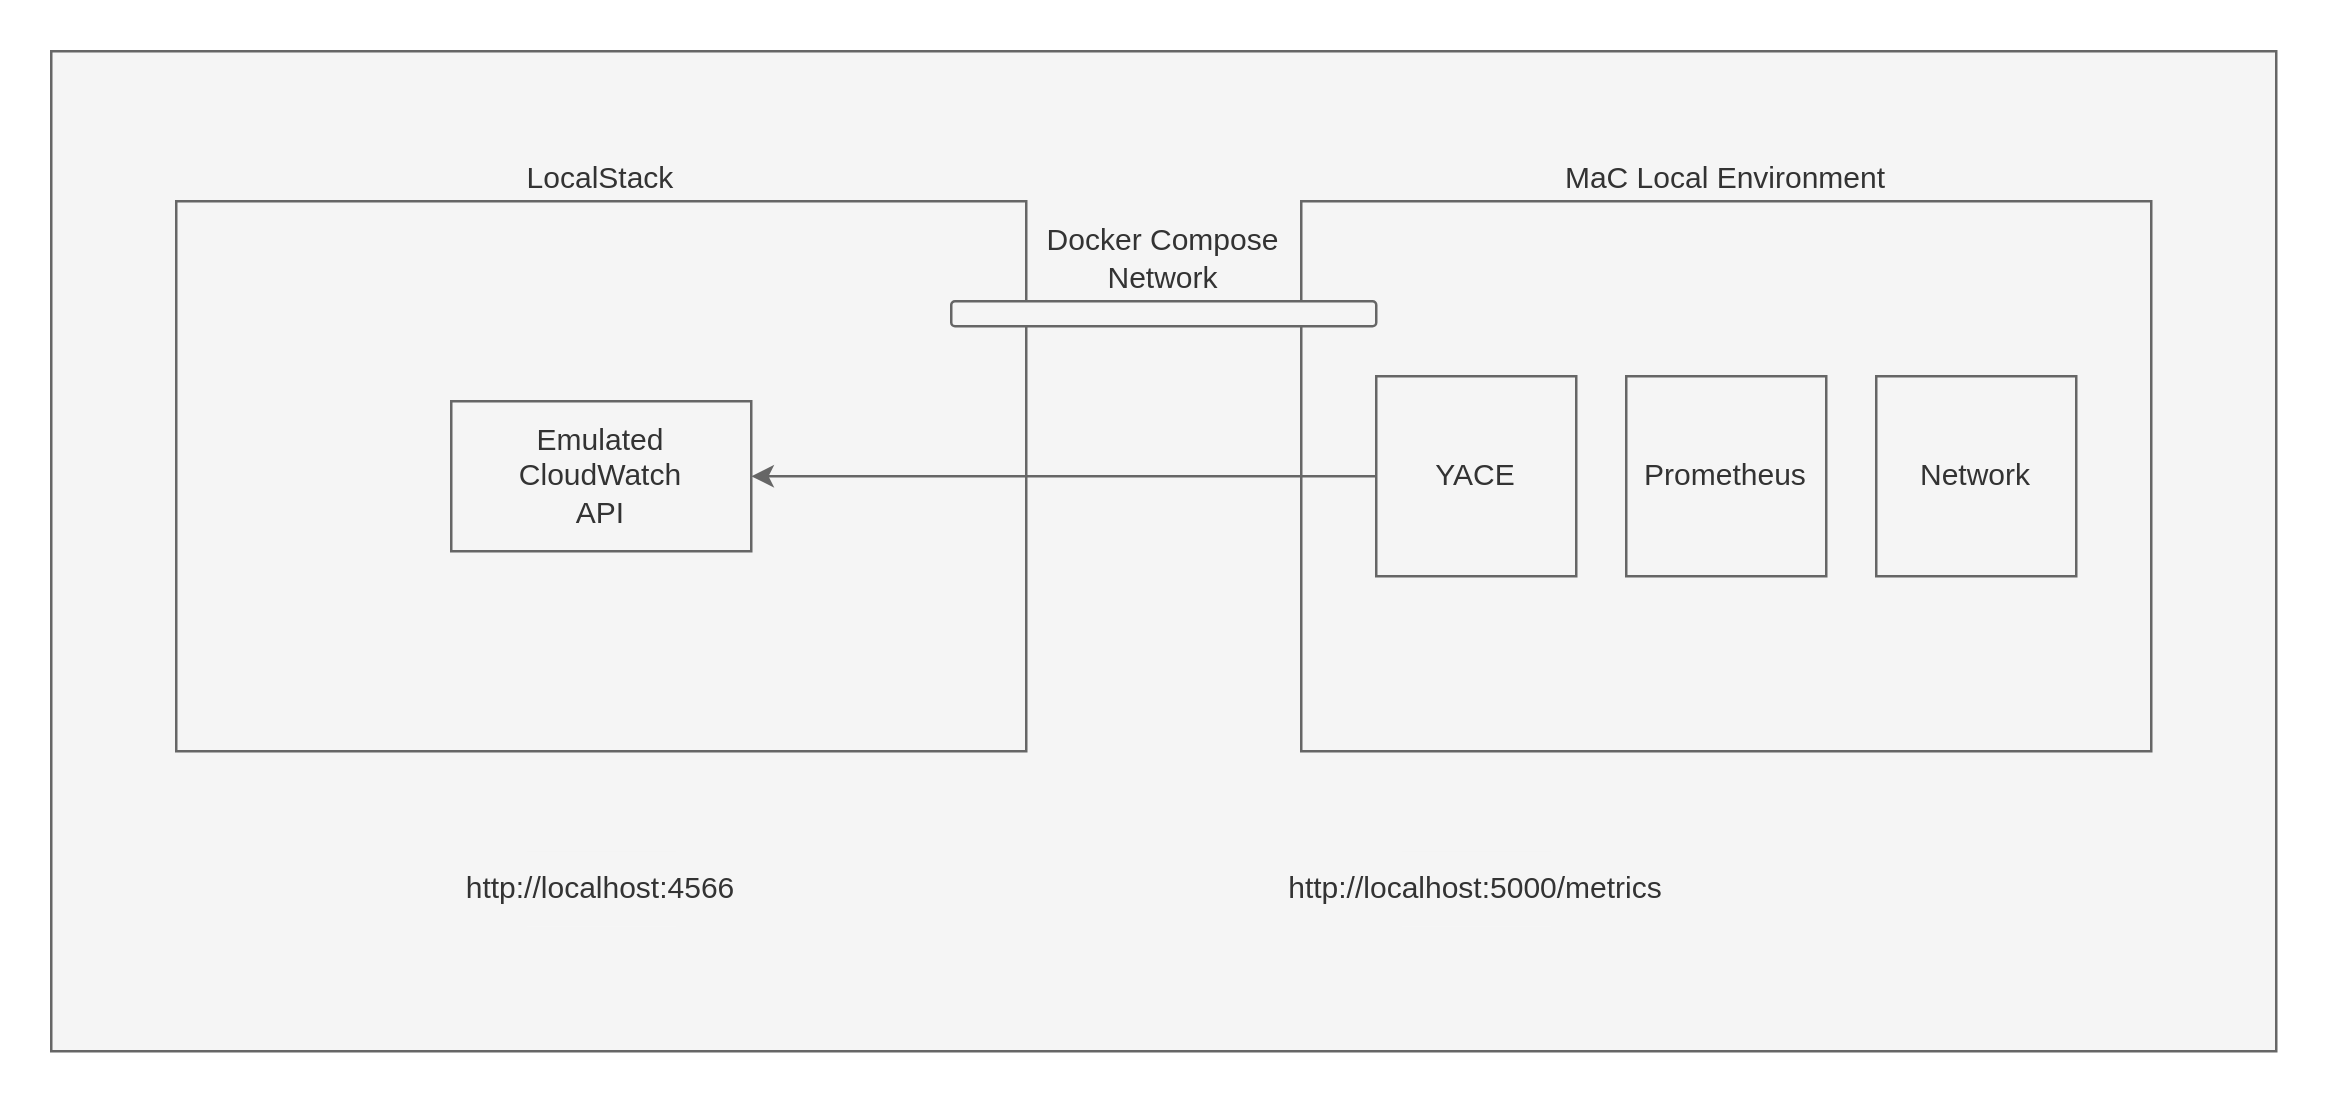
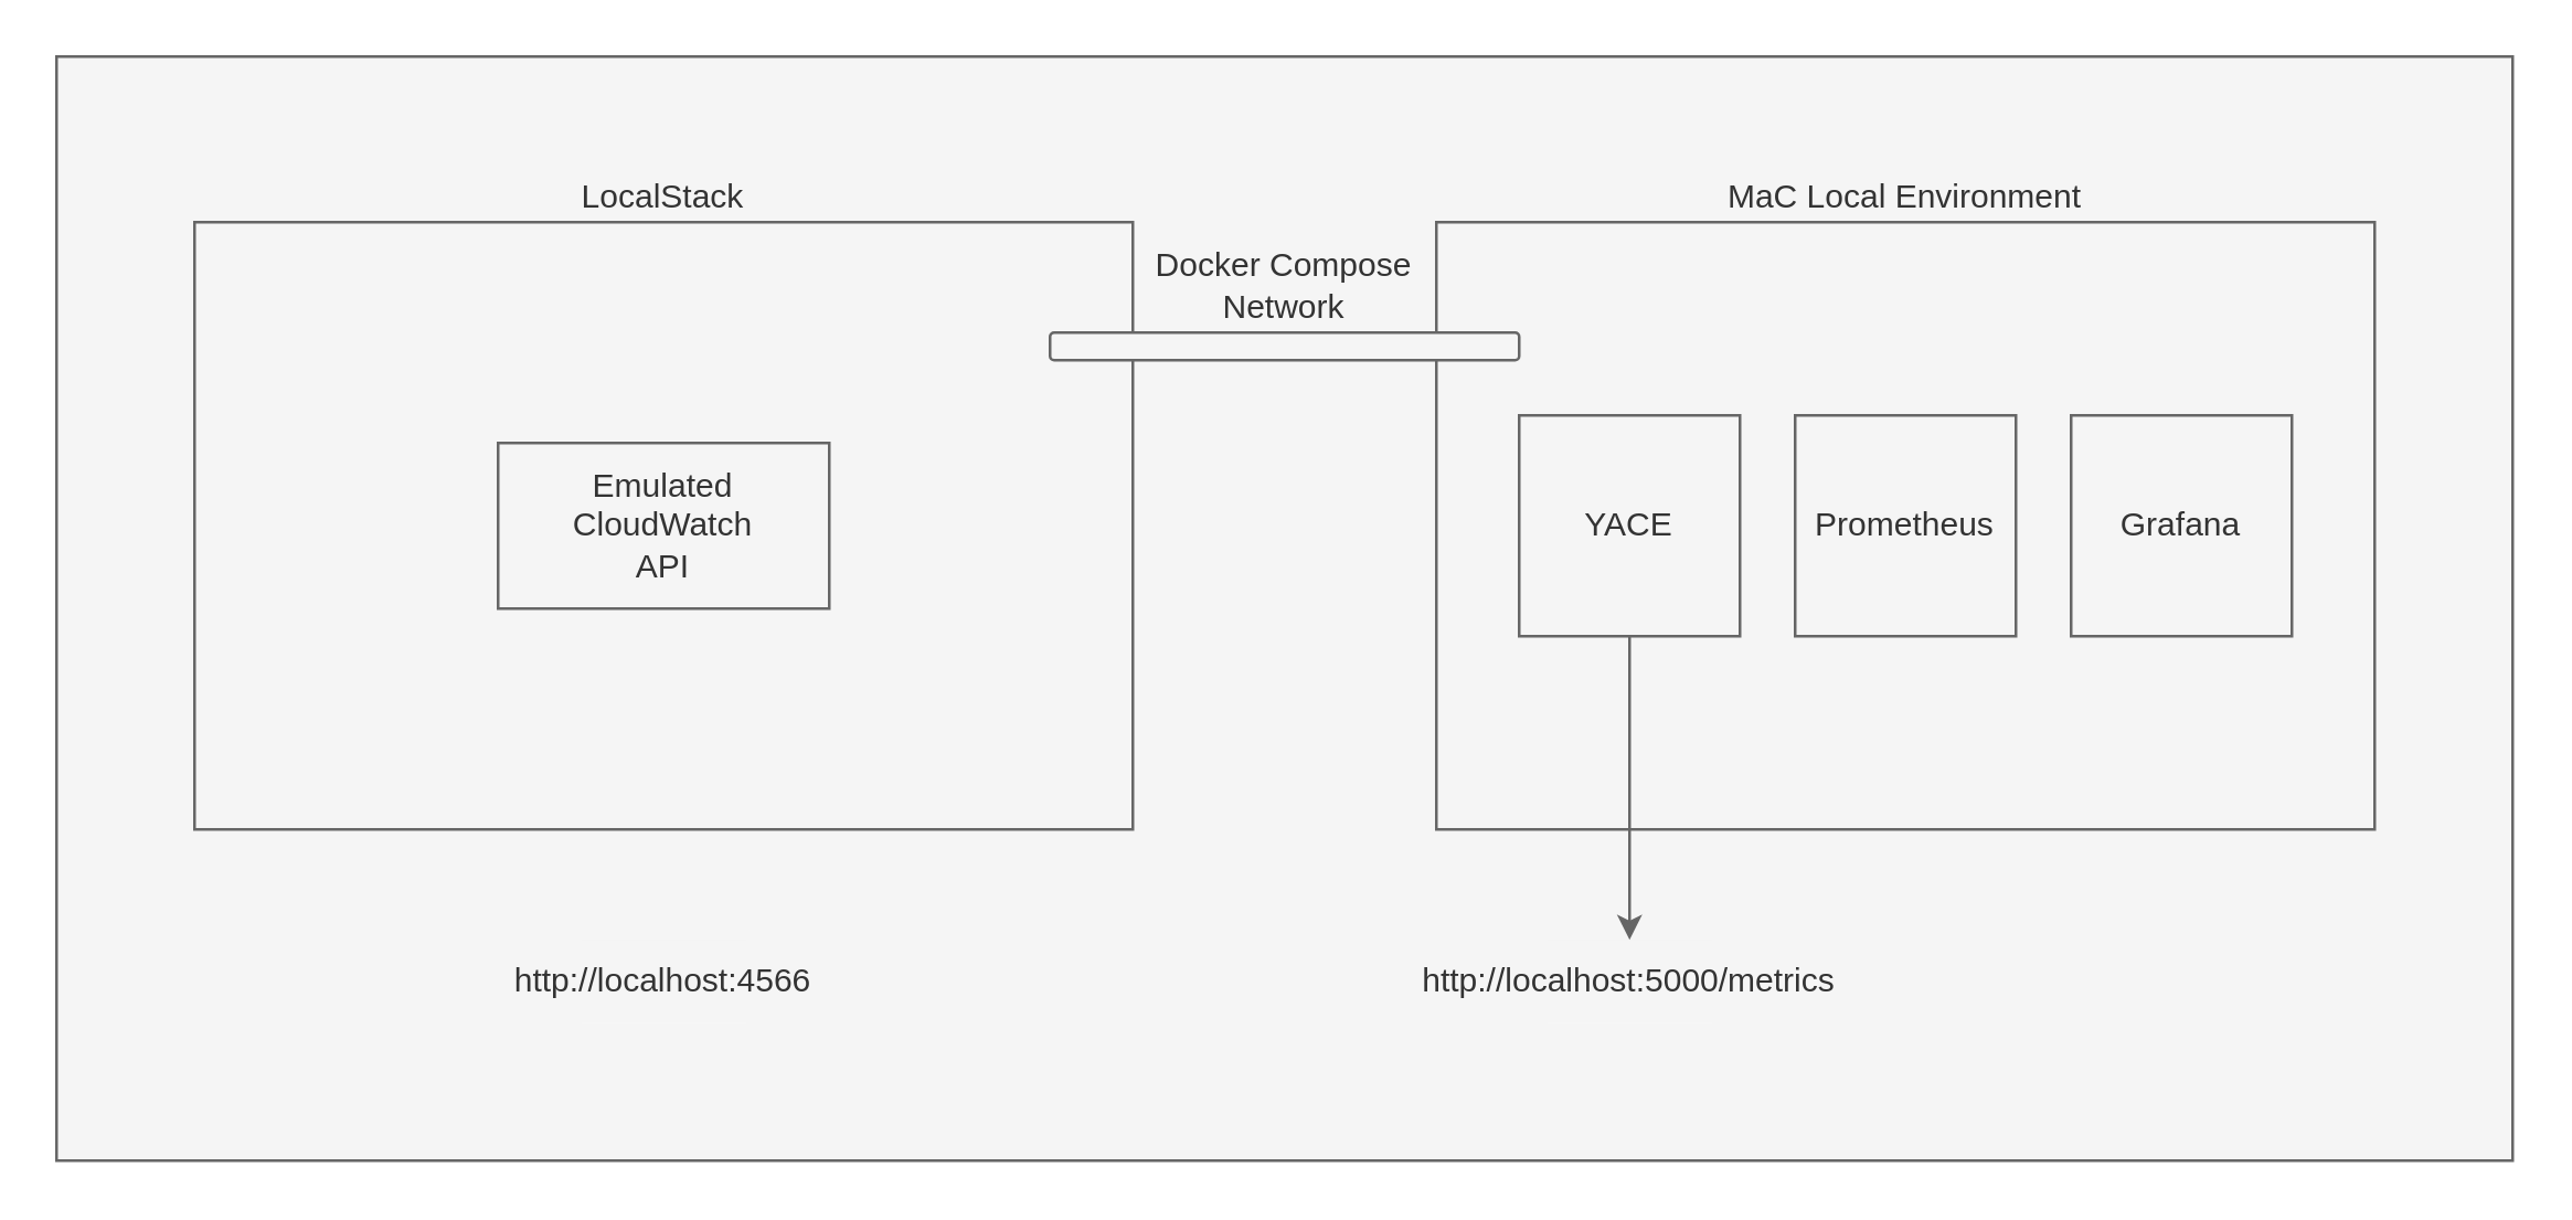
  <mxCell id="0" />
  <mxCell id="1" parent="0" />
  <mxCell id="2" value="" style="rounded=0;whiteSpace=wrap;html=1;fillColor=#f5f5f5;strokeColor=#666666;fontColor=#333333;" vertex="1" parent="1"><mxGeometry x="20" y="20" width="890" height="400" as="geometry" /></mxCell>
  <mxCell id="3" value="MaC Local Environment" style="rounded=0;whiteSpace=wrap;html=1;labelPosition=center;verticalLabelPosition=top;align=center;verticalAlign=bottom;fillColor=#f5f5f5;strokeColor=#666666;fontColor=#333333;" vertex="1" parent="1"><mxGeometry x="520" y="80" width="340" height="220" as="geometry" /></mxCell>
  <mxCell id="4" value="LocalStack" style="rounded=0;whiteSpace=wrap;html=1;labelPosition=center;verticalLabelPosition=top;align=center;verticalAlign=bottom;fillColor=#f5f5f5;strokeColor=#666666;fontColor=#333333;" vertex="1" parent="1"><mxGeometry x="70" y="80" width="340" height="220" as="geometry" /></mxCell>
  <mxCell id="5" value="Emulated CloudWatch&lt;br&gt;API" style="rounded=0;whiteSpace=wrap;html=1;fillColor=#f5f5f5;strokeColor=#666666;fontColor=#333333;" vertex="1" parent="1"><mxGeometry x="180" y="160" width="120" height="60" as="geometry" /></mxCell>
- <mxCell id="6" style="edgeStyle=none;html=1;entryX=1;entryY=0.5;entryDx=0;entryDy=0;fontColor=#000000;fillColor=#f5f5f5;strokeColor=#666666;" edge="1" parent="1" source="11" target="5"><mxGeometry relative="1" as="geometry" /></mxCell>
  <mxCell id="7" value="Docker Compose&lt;br&gt;Network" style="rounded=1;whiteSpace=wrap;html=1;labelPosition=center;verticalLabelPosition=top;align=center;verticalAlign=bottom;fillColor=#f5f5f5;strokeColor=#666666;fontColor=#333333;" vertex="1" parent="1"><mxGeometry x="380" y="120" width="170" height="10" as="geometry" /></mxCell>
  <mxCell id="8" value="http://localhost:4566" style="text;html=1;align=center;verticalAlign=middle;whiteSpace=wrap;rounded=0;fillColor=#f5f5f5;strokeColor=none;fontColor=#333333;" vertex="1" parent="1"><mxGeometry x="210" y="340" width="60" height="30" as="geometry" /></mxCell>
  <mxCell id="9" value="http://localhost:5000/metrics" style="text;html=1;align=center;verticalAlign=middle;whiteSpace=wrap;rounded=0;fillColor=#f5f5f5;strokeColor=none;fontColor=#333333;" vertex="1" parent="1"><mxGeometry x="560" y="340" width="60" height="30" as="geometry" /></mxCell>
+ <mxCell id="10" style="edgeStyle=none;html=1;fontColor=#000000;fillColor=#f5f5f5;strokeColor=#666666;" edge="1" parent="1" source="11" target="9"><mxGeometry relative="1" as="geometry" /></mxCell>
  <mxCell id="11" value="YACE" style="whiteSpace=wrap;html=1;aspect=fixed;fillColor=#f5f5f5;strokeColor=#666666;fontColor=#333333;" vertex="1" parent="1"><mxGeometry x="550" y="150" width="80" height="80" as="geometry" /></mxCell>
  <mxCell id="12" value="Prometheus" style="whiteSpace=wrap;html=1;aspect=fixed;fillColor=#f5f5f5;strokeColor=#666666;fontColor=#333333;" vertex="1" parent="1"><mxGeometry x="650" y="150" width="80" height="80" as="geometry" /></mxCell>
- <mxCell id="13" value="Network" style="whiteSpace=wrap;html=1;aspect=fixed;fillColor=#f5f5f5;strokeColor=#666666;fontColor=#333333;" vertex="1" parent="1"><mxGeometry x="750" y="150" width="80" height="80" as="geometry" /></mxCell>
+ <mxCell id="13" value="Grafana" style="whiteSpace=wrap;html=1;aspect=fixed;fillColor=#f5f5f5;strokeColor=#666666;fontColor=#333333;" vertex="1" parent="1"><mxGeometry x="750" y="150" width="80" height="80" as="geometry" /></mxCell>
